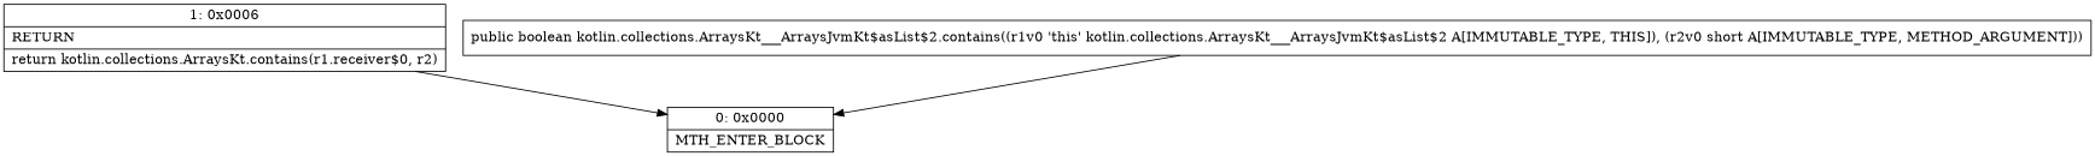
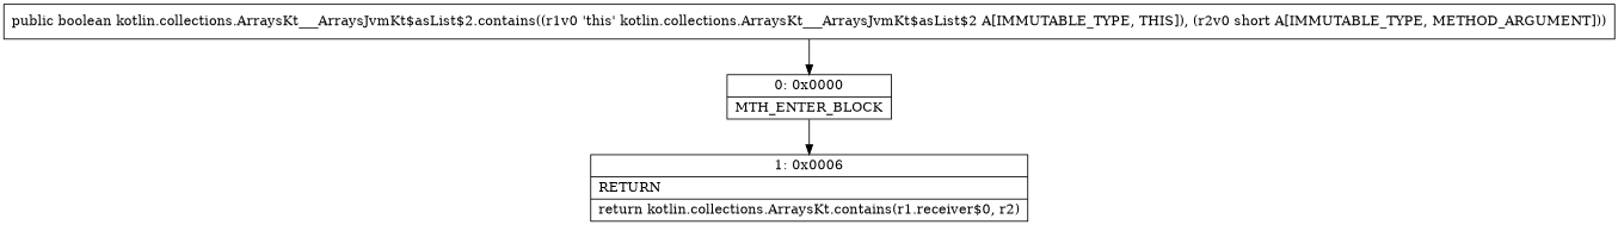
  digraph {
    node [shape=record]
    n1 [label="{0\:\ 0x0000|MTH_ENTER_BLOCK\l}"]
    n2 [label="{1\:\ 0x0006|RETURN\l|return kotlin.collections.ArraysKt.contains(r1.receiver$0, r2)\l}"]
    n3 [label="{public boolean kotlin.collections.ArraysKt___ArraysJvmKt$asList$2.contains((r1v0 'this' kotlin.collections.ArraysKt___ArraysJvmKt$asList$2 A[IMMUTABLE_TYPE, THIS]), (r2v0 short A[IMMUTABLE_TYPE, METHOD_ARGUMENT])) }"]
-   n2 -> n1
+   n1 -> n2
    n3 -> n1
  }
